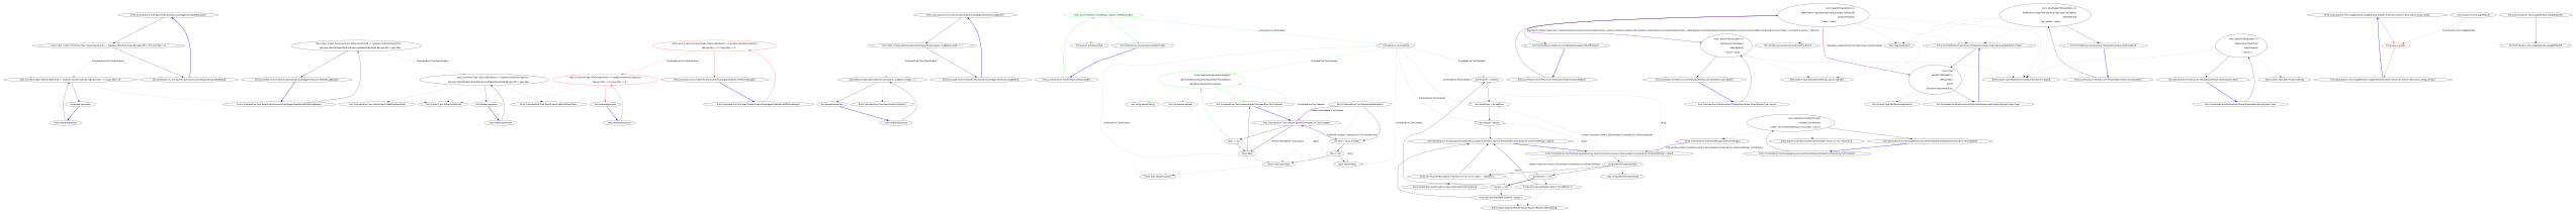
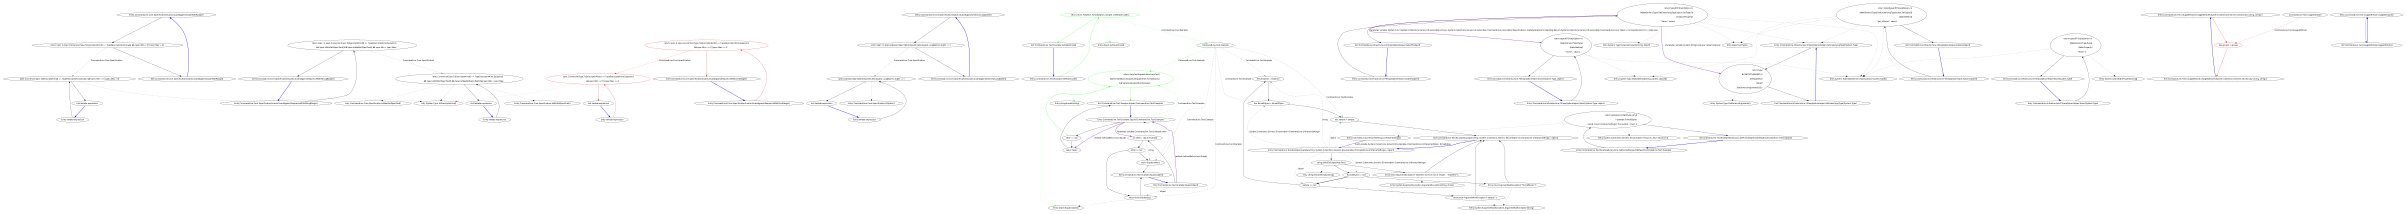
  digraph {
    fontname=Inter
    node [cluster="lambda expression" fontname=Inter span="0-0"]
    edge [fontname=Inter style=solid]
    n1 [cluster="CommandLine.Core.SpecificationGuards.GuardAgainstScalarWithRange()" label="Entry CommandLine.Core.SpecificationGuards.GuardAgainstScalarWithRange()" span="17-17"]
    n2 [cluster="CommandLine.Core.SpecificationGuards.GuardAgainstScalarWithRange()" label="return spec => spec.ConversionType.ToDescriptorKind() == TypeDescriptorKind.Scalar && (spec.Min > 0 || spec.Max > 0);" span="19-19"]
    n3 [cluster="CommandLine.Core.SpecificationGuards.GuardAgainstScalarWithRange()" label="Exit CommandLine.Core.SpecificationGuards.GuardAgainstScalarWithRange()" span="17-17"]
    n4 [label="spec.ConversionType.ToDescriptorKind() == TypeDescriptorKind.Scalar && (spec.Min > 0 || spec.Max > 0)" span="19-19"]
    n5 [label="Exit lambda expression" span="19-19"]
    n6 [cluster="System.Type.ToDescriptorKind()" label="Entry System.Type.ToDescriptorKind()" span="22-22"]
    n7 [label="Entry lambda expression" span="19-19"]
    n8 [cluster="CommandLine.Core.SpecificationGuards.GuardAgainstSequenceWithWrongRange()" label="Entry CommandLine.Core.SpecificationGuards.GuardAgainstSequenceWithWrongRange()" span="22-22"]
    n9 [cluster="CommandLine.Core.SpecificationGuards.GuardAgainstSequenceWithWrongRange()" label="return spec => spec.ConversionType.ToDescriptorKind() == TypeDescriptorKind.Sequence\r\n                && !spec.IsMinNotSpecified() && !spec.IsMaxNotSpecified() && spec.Min > spec.Max;" span="24-25"]
    n10 [cluster="CommandLine.Core.SpecificationGuards.GuardAgainstSequenceWithWrongRange()" label="Exit CommandLine.Core.SpecificationGuards.GuardAgainstSequenceWithWrongRange()" span="22-22"]
    n11 [label="spec.ConversionType.ToDescriptorKind() == TypeDescriptorKind.Sequence\r\n                && !spec.IsMinNotSpecified() && !spec.IsMaxNotSpecified() && spec.Min > spec.Max" span="24-25"]
    n12 [label="Exit lambda expression" span="24-25"]
    n13 [cluster="CommandLine.Core.Specification.IsMinNotSpecified()" label="Entry CommandLine.Core.Specification.IsMinNotSpecified()" span="70-70"]
    n14 [cluster="CommandLine.Core.Specification.IsMaxNotSpecified()" label="Entry CommandLine.Core.Specification.IsMaxNotSpecified()" span="75-75"]
    n15 [label="Entry lambda expression" span="24-25"]
    n16 [cluster="CommandLine.Core.SpecificationGuards.GuardAgainstOneCharLongName()" label="Entry CommandLine.Core.SpecificationGuards.GuardAgainstOneCharLongName()" span="28-28"]
    n17 [cluster="CommandLine.Core.SpecificationGuards.GuardAgainstOneCharLongName()" label="return spec => spec.IsOption() && ((OptionSpecification)spec).LongName.Length == 1;" span="30-30"]
    n18 [cluster="CommandLine.Core.SpecificationGuards.GuardAgainstOneCharLongName()" label="Exit CommandLine.Core.SpecificationGuards.GuardAgainstOneCharLongName()" span="28-28"]
    n19 [label="spec.IsOption() && ((OptionSpecification)spec).LongName.Length == 1" span="30-30"]
    n20 [label="Exit lambda expression" span="30-30"]
    n21 [cluster="CommandLine.Core.Specification.IsOption()" label="Entry CommandLine.Core.Specification.IsOption()" span="11-11"]
    n22 [label="Entry lambda expression" span="30-30"]
    n23 [cluster="CommandLine.Core.SpecificationGuards.GuardAgainstSequenceWithZeroRange()" label="Entry CommandLine.Core.SpecificationGuards.GuardAgainstSequenceWithZeroRange()" span="33-33"]
    n24 [cluster="CommandLine.Core.SpecificationGuards.GuardAgainstSequenceWithZeroRange()" color=red community=0 label="return spec => spec.ConversionType.ToDescriptorKind() == TypeDescriptorKind.Sequence\r\n                && spec.Min == 0 || spec.Max == 0;" span="35-36"]
    n25 [cluster="CommandLine.Core.SpecificationGuards.GuardAgainstSequenceWithZeroRange()" label="Exit CommandLine.Core.SpecificationGuards.GuardAgainstSequenceWithZeroRange()" span="33-33"]
    n26 [color=red community=0 label="spec.ConversionType.ToDescriptorKind() == TypeDescriptorKind.Sequence\r\n                && spec.Min == 0 || spec.Max == 0" span="35-36"]
    n27 [label="Exit lambda expression" span="35-36"]
    n28 [label="Entry lambda expression" span="35-36"]
    n29 [cluster="CommandLine.Text.Example.GetHashCode()" color=green community=0 label="return new { HelpText, FormatStyles, Sample }.GetHashCode();" span="76-76"]
    n30 [cluster="CommandLine.Text.Example.GetHashCode()" label="Exit CommandLine.Text.Example.GetHashCode()" span="74-74"]
    n31 [cluster="object.GetHashCode()" label="Entry object.GetHashCode()"]
    n32 [label="CommandLine.Text.Example" cluster="" span=""]
    n33 [cluster="CommandLine.Text.Example.GetHashCode()" label="Entry CommandLine.Text.Example.GetHashCode()" span="74-74"]
    n34 [cluster="CommandLine.Text.Example.Equals(CommandLine.Text.Example)" color=green community=0 label="return HelpText.Equals(other.HelpText)\r\n                && FormatStyles.SequenceEqual(other.FormatStyles)\r\n                && Sample.Equals(other.Sample);" span="91-93"]
    n35 [cluster="CommandLine.Text.Example.Example(string, System.Collections.Generic.IEnumerable<CommandLine.UnParserSettings>, object)" label="this.helpText = helpText" span="24-24"]
    n36 [cluster="CommandLine.Text.Example.Example(string, System.Collections.Generic.IEnumerable<CommandLine.UnParserSettings>, object)" label="this.formatStyles = formatStyles" span="25-25"]
    n37 [cluster="CommandLine.Text.Example.Example(string, System.Collections.Generic.IEnumerable<CommandLine.UnParserSettings>, object)" label="this.sample = sample" span="26-26"]
    n38 [cluster="CommandLine.Text.Example.Equals(object)" label="return Equals(other);" span="64-64"]
    n39 [cluster="CommandLine.Text.Example.Equals(object)" label="return base.Equals(obj);" span="67-67"]
    n40 [cluster="CommandLine.Text.Example.Equals(CommandLine.Text.Example)" label="Exit CommandLine.Text.Example.Equals(CommandLine.Text.Example)" span="84-84"]
    n41 [cluster="string.Equals(string)" label="Entry string.Equals(string)"]
-   n42 [cluster="Unk.SequenceEqual" label="Entry Unk.SequenceEqual" span=""]
    n43 [cluster="object.Equals(object)" label="Entry object.Equals(object)"]
    n44 [cluster="CommandLine.Text.Example.Example(string, System.Collections.Generic.IEnumerable<CommandLine.UnParserSettings>, object)" label="Exit CommandLine.Text.Example.Example(string, System.Collections.Generic.IEnumerable<CommandLine.UnParserSettings>, object)" span="18-18"]
    n45 [cluster="CommandLine.Text.Example.Equals(CommandLine.Text.Example)" label="Entry CommandLine.Text.Example.Equals(CommandLine.Text.Example)" span="84-84"]
+   n46 [cluster="CommandLine.Text.Example.Equals(object)" label="Exit CommandLine.Text.Example.Equals(object)" span="59-59"]
    n47 [cluster="CommandLine.Text.Example.Equals(CommandLine.Text.Example)" label="other == null" span="86-86"]
    n48 [cluster="CommandLine.Text.Example.Equals(object)" label="var other = obj as Example" span="61-61"]
    n49 [cluster="CommandLine.Text.Example.Equals(CommandLine.Text.Example)" label="return false;" span="88-88"]
    n50 [cluster="CommandLine.Text.Example.Equals(object)" label="other != null" span="62-62"]
    n51 [cluster="CommandLine.Text.Example.Example(string, System.Collections.Generic.IEnumerable<CommandLine.UnParserSettings>, object)" label="Entry CommandLine.Text.Example.Example(string, System.Collections.Generic.IEnumerable<CommandLine.UnParserSettings>, object)" span="18-18"]
    n52 [cluster="CommandLine.Text.Example.Equals(object)" label="Entry CommandLine.Text.Example.Equals(object)" span="59-59"]
    n53 [cluster="CommandLine.Text.Example.Example(string, System.Collections.Generic.IEnumerable<CommandLine.UnParserSettings>, object)" label="sample == null" span="22-22"]
    n54 [cluster="CommandLine.Text.Example.Example(string, System.Collections.Generic.IEnumerable<CommandLine.UnParserSettings>, object)" label="string.IsNullOrEmpty(helpText)" span="20-20"]
    n55 [cluster="CommandLine.Text.Example.Example(string, System.Collections.Generic.IEnumerable<CommandLine.UnParserSettings>, object)" label="formatStyles == null" span="21-21"]
    n56 [cluster="CommandLine.Text.Example.Example(string, System.Collections.Generic.IEnumerable<CommandLine.UnParserSettings>, object)" label="throw new ArgumentNullException(''sample'');" span="22-22"]
    n57 [cluster="CommandLine.Text.Example.Example(string, System.Collections.Generic.IEnumerable<CommandLine.UnParserSettings>, object)" label="throw new ArgumentException(''helpText can't be null or empty'', ''helpText'');" span="20-20"]
    n58 [cluster="string.IsNullOrEmpty(string)" label="Entry string.IsNullOrEmpty(string)"]
    n59 [cluster="CommandLine.Text.Example.Example(string, System.Collections.Generic.IEnumerable<CommandLine.UnParserSettings>, object)" label="throw new ArgumentNullException(''formatStyles'');" span="21-21"]
    n60 [cluster="System.ArgumentNullException.ArgumentNullException(string)" label="Entry System.ArgumentNullException.ArgumentNullException(string)"]
    n61 [cluster="CommandLine.UnParserSettings.UnParserSettings()" label="Entry CommandLine.UnParserSettings.UnParserSettings()" span="15-15"]
    n62 [cluster="System.ArgumentException.ArgumentException(string, string)" label="Entry System.ArgumentException.ArgumentException(string, string)"]
    n63 [cluster="CommandLine.Text.ExampleExtensions.GetFormatStylesOrDefault(CommandLine.Text.Example)" label="return example.FormatStyles.Any()\r\n                ? example.FormatStyles\r\n                : new[] { new UnParserSettings { Consumed = true } };" span="113-115"]
    n64 [cluster="CommandLine.Text.ExampleExtensions.GetFormatStylesOrDefault(CommandLine.Text.Example)" label="Exit CommandLine.Text.ExampleExtensions.GetFormatStylesOrDefault(CommandLine.Text.Example)" span="111-111"]
    n65 [cluster="System.Collections.Generic.IEnumerable<TSource>.Any<TSource>()" label="Entry System.Collections.Generic.IEnumerable<TSource>.Any<TSource>()"]
    n66 [cluster="CommandLine.Text.ExampleExtensions.GetFormatStylesOrDefault(CommandLine.Text.Example)" label="Entry CommandLine.Text.ExampleExtensions.GetFormatStylesOrDefault(CommandLine.Text.Example)" span="111-111"]
    n67 [cluster="System.Type.InstanceProperty(string, object)" file="UnParserExtensions.cs" label="Entry System.Type.InstanceProperty(string, object)" span="213-213"]
    n68 [cluster="System.Type.GetGenericArguments()" file="UnParserExtensions.cs" label="Entry System.Type.GetGenericArguments()"]
    n69 [cluster="CommandLine.Infrastructure.FSharpOptionHelper.ValueOf(object)" file="UnParserExtensions.cs" label="Entry CommandLine.Infrastructure.FSharpOptionHelper.ValueOf(object)" span="36-36"]
    n70 [cluster="CommandLine.Infrastructure.FSharpOptionHelper.ValueOf(object)" file="UnParserExtensions.cs" label="return typeof(FSharpOption<>)\r\n                .MakeGenericType(GetUnderlyingType(value.GetType()))\r\n                .InstanceProperty(\r\n                    ''Value'', value);" span="38-41"]
    n71 [cluster="CommandLine.Infrastructure.FSharpOptionHelper.ValueOf(object)" file="UnParserExtensions.cs" label="Exit CommandLine.Infrastructure.FSharpOptionHelper.ValueOf(object)" span="36-36"]
    n72 [cluster="object.GetType()" file="UnParserExtensions.cs" label="Entry object.GetType()"]
    n73 [cluster="CommandLine.Infrastructure.FSharpOptionHelper.Some(System.Type, object)" file="UnParserExtensions.cs" label="return typeof(FSharpOption<>)\r\n                    .MakeGenericType(type)\r\n                    .StaticMethod(\r\n                        ''Some'', value);" span="22-25"]
    n74 [cluster="System.Type.MakeGenericType(params System.Type[])" file="UnParserExtensions.cs" label="Entry System.Type.MakeGenericType(params System.Type[])"]
    n75 [cluster="CommandLine.Infrastructure.FSharpOptionHelper.GetUnderlyingType(System.Type)" file="UnParserExtensions.cs" label="Entry CommandLine.Infrastructure.FSharpOptionHelper.GetUnderlyingType(System.Type)" span="11-11"]
    n76 [cluster="CommandLine.Infrastructure.FSharpOptionHelper.GetUnderlyingType(System.Type)" file="UnParserExtensions.cs" label="return type\r\n#if NETSTANDARD1_5\r\n                .GetTypeInfo()\r\n#endif\r\n                .GetGenericArguments()[0];" span="13-17"]
    n77 [cluster="System.Type.StaticMethod(string, params object[])" file="UnParserExtensions.cs" label="Entry System.Type.StaticMethod(string, params object[])" span="183-183"]
    n78 [cluster="CommandLine.Infrastructure.FSharpOptionHelper.Some(System.Type, object)" file="UnParserExtensions.cs" label="Exit CommandLine.Infrastructure.FSharpOptionHelper.Some(System.Type, object)" span="20-20"]
    n79 [cluster="CommandLine.Infrastructure.FSharpOptionHelper.GetUnderlyingType(System.Type)" file="UnParserExtensions.cs" label="Exit CommandLine.Infrastructure.FSharpOptionHelper.GetUnderlyingType(System.Type)" span="11-11"]
    n80 [cluster="CommandLine.Infrastructure.FSharpOptionHelper.IsSome(object)" file="UnParserExtensions.cs" label="Entry CommandLine.Infrastructure.FSharpOptionHelper.IsSome(object)" span="44-44"]
    n81 [cluster="CommandLine.Infrastructure.FSharpOptionHelper.IsSome(object)" file="UnParserExtensions.cs" label="return (bool)typeof(FSharpOption<>)\r\n                .MakeGenericType(GetUnderlyingType(value.GetType()))\r\n                .StaticMethod(\r\n                    ''get_IsSome'', value);" span="46-49"]
    n82 [cluster="CommandLine.Infrastructure.FSharpOptionHelper.IsSome(object)" file="UnParserExtensions.cs" label="Exit CommandLine.Infrastructure.FSharpOptionHelper.IsSome(object)" span="44-44"]
    n83 [cluster="System.Type.StaticProperty(string)" file="UnParserExtensions.cs" label="Entry System.Type.StaticProperty(string)" span="198-198"]
    n84 [cluster="CommandLine.Infrastructure.FSharpOptionHelper.Some(System.Type, object)" file="UnParserExtensions.cs" label="Entry CommandLine.Infrastructure.FSharpOptionHelper.Some(System.Type, object)" span="20-20"]
    n85 [cluster="CommandLine.Infrastructure.FSharpOptionHelper.None(System.Type)" file="UnParserExtensions.cs" label="Entry CommandLine.Infrastructure.FSharpOptionHelper.None(System.Type)" span="28-28"]
    n86 [cluster="CommandLine.Infrastructure.FSharpOptionHelper.None(System.Type)" file="UnParserExtensions.cs" label="return typeof(FSharpOption<>)\r\n                    .MakeGenericType(type)\r\n                    .StaticProperty(\r\n                        ''None'');" span="30-33"]
    n87 [cluster="CommandLine.Infrastructure.FSharpOptionHelper.None(System.Type)" file="UnParserExtensions.cs" label="Exit CommandLine.Infrastructure.FSharpOptionHelper.None(System.Type)" span="28-28"]
    n88 [cluster="CommandLine.Text.UsageAttribute.UsageAttribute(System.Collections.Generic.IDictionary<string, string>)" file="UsageAttribute.cs" label="Entry CommandLine.Text.UsageAttribute.UsageAttribute(System.Collections.Generic.IDictionary<string, string>)" span="12-12"]
    n89 [cluster="CommandLine.Text.UsageAttribute.UsageAttribute(System.Collections.Generic.IDictionary<string, string>)" color=red community=0 file="UsageAttribute.cs" label="this.groups = groups" span="14-14"]
    n90 [cluster="CommandLine.Text.UsageAttribute.UsageAttribute(System.Collections.Generic.IDictionary<string, string>)" file="UsageAttribute.cs" label="Exit CommandLine.Text.UsageAttribute.UsageAttribute(System.Collections.Generic.IDictionary<string, string>)" span="12-12"]
    n91 [cluster="CommandLine.Text.UsageAttribute.UsageAttribute()" file="UsageAttribute.cs" label="Entry CommandLine.Text.UsageAttribute.UsageAttribute()" span="17-17"]
    n92 [cluster="CommandLine.Text.UsageAttribute.UsageAttribute()" file="UsageAttribute.cs" label="Exit CommandLine.Text.UsageAttribute.UsageAttribute()" span="17-17"]
    n93 [file="UsageAttribute.cs" label="CommandLine.Text.UsageAttribute" cluster="" span=""]
    n1 -> n2
    n2 -> n3
    n2 -> n4 [color=darkseagreen4 label="CommandLine.Core.Specification" style=dashed]
    n3 -> n1 [color=blue style=bold]
    n4 -> n5
    n4 -> n6 [style=dotted]
    n5 -> n7 [color=blue style=bold]
    n7 -> n4
    n8 -> n9
    n9 -> n10
    n9 -> n11 [color=darkseagreen4 label="CommandLine.Core.Specification" style=dashed]
    n10 -> n8 [color=blue style=bold]
    n11 -> n6 [style=dotted]
    n11 -> n12
    n11 -> n13 [style=dotted]
    n11 -> n14 [style=dotted]
    n12 -> n15 [color=blue style=bold]
    n15 -> n11
    n16 -> n17
    n17 -> n18
    n17 -> n19 [color=darkseagreen4 label="CommandLine.Core.Specification" style=dashed]
    n18 -> n16 [color=blue style=bold]
    n19 -> n20
    n19 -> n21 [style=dotted]
    n20 -> n22 [color=blue style=bold]
    n22 -> n19
    n23 -> n24 [color=red]
    n24 -> n25 [color=red]
    n24 -> n26 [color=red label="CommandLine.Core.Specification" style=dashed]
    n25 -> n23 [color=blue style=bold]
    n26 -> n6 [color=red style=dotted]
    n26 -> n27 [color=red]
    n27 -> n28 [color=blue style=bold]
    n28 -> n26 [color=red]
    n29 -> n30 [color=green]
    n29 -> n31 [color=green style=dotted]
    n29 -> n32 [color=green label="CommandLine.Text.Example" style=dashed]
    n30 -> n33 [color=blue style=bold]
    n32 -> n34 [color=green label="CommandLine.Text.Example" style=dashed]
    n32 -> n35 [color=darkseagreen4 label="CommandLine.Text.Example" style=dashed]
    n32 -> n36 [color=darkseagreen4 label="CommandLine.Text.Example" style=dashed]
    n32 -> n37 [color=darkseagreen4 label="CommandLine.Text.Example" style=dashed]
    n32 -> n38 [color=darkseagreen4 label="CommandLine.Text.Example" style=dashed]
    n32 -> n39 [color=darkseagreen4 label="CommandLine.Text.Example" style=dashed]
    n33 -> n29 [color=green]
    n34 -> n40 [color=green]
    n34 -> n41 [color=green style=dotted]
-   n34 -> n42 [color=green style=dotted]
    n34 -> n43 [color=green style=dotted]
    n35 -> n36
    n36 -> n37
    n37 -> n44
    n38 -> n45 [style=dotted]
+   n38 -> n46
    n39 -> n43 [style=dotted]
+   n39 -> n46
    n40 -> n45 [color=blue style=bold]
    n44 -> n51 [color=blue style=bold]
    n45 -> n34 [color=green label="CommandLine.Text.Example" style=dashed]
    n45 -> n47
    n45 -> n48 [color=darkorchid label="Parameter variable CommandLine.Text.Example other" style=bold]
    n45 -> n49 [color=darkorchid label="method methodReturn bool Equals" style=bold]
+   n46 -> n52 [color=blue style=bold]
    n47 -> n34 [color=green]
    n47 -> n49
    n48 -> n38 [color=darkseagreen4 label=string style=dashed]
    n48 -> n50
    n49 -> n40
    n50 -> n38
    n50 -> n39
    n51 -> n35 [color=darkseagreen4 label=string style=dashed]
    n51 -> n36 [color=darkseagreen4 label="System.Collections.Generic.IEnumerable<CommandLine.UnParserSettings>" style=dashed]
    n51 -> n37 [color=darkseagreen4 label=object style=dashed]
    n51 -> n53 [color=darkseagreen4 label=object style=dashed]
    n51 -> n54
    n51 -> n55 [color=darkseagreen4 label="System.Collections.Generic.IEnumerable<CommandLine.UnParserSettings>" style=dashed]
    n52 -> n39 [color=darkseagreen4 label=object style=dashed]
    n52 -> n45 [color=darkorchid label="method methodReturn bool Equals" style=bold]
    n52 -> n48
    n53 -> n35
    n53 -> n56
    n54 -> n55
    n54 -> n57
    n54 -> n58 [style=dotted]
    n55 -> n53 [style=bold]
    n55 -> n59
    n56 -> n44
    n56 -> n60 [style=dotted]
    n57 -> n44
    n57 -> n62 [style=dotted]
    n59 -> n44
    n59 -> n60 [style=dotted]
    n61 -> n51 [color=darkorchid label="Field variable System.Collections.Generic.IEnumerable<CommandLine.UnParserSettings> formatStyles" style=bold]
    n63 -> n61 [style=dotted]
    n63 -> n64
    n63 -> n65 [style=dotted]
    n64 -> n66 [color=blue style=bold]
    n66 -> n63
    n69 -> n70
    n70 -> n67 [style=dotted]
    n70 -> n71
    n70 -> n72 [style=dotted]
    n70 -> n73 [color=darkorchid label="Parameter variable System.Func<System.Collections.Generic.IEnumerable<string>, System.Collections.Generic.IEnumerable<CommandLine.Core.OptionSpecification>, RailwaySharp.ErrorHandling.Result<System.Collections.Generic.IEnumerable<CommandLine.Core.Token>, CommandLine.Error>> tokenizer" style=bold]
    n70 -> n74 [style=dotted]
    n70 -> n75 [style=dotted]
    n70 -> n76 [color=darkorchid label="Parameter variable System.StringComparer nameComparer" style=bold]
    n71 -> n69 [color=blue style=bold]
    n73 -> n74 [style=dotted]
    n73 -> n77 [style=dotted]
    n73 -> n78
    n75 -> n76
    n76 -> n68 [style=dotted]
    n76 -> n79
    n78 -> n84 [color=blue style=bold]
    n79 -> n75 [color=blue style=bold]
    n80 -> n81
    n81 -> n72 [style=dotted]
    n81 -> n74 [style=dotted]
    n81 -> n75 [style=dotted]
    n81 -> n77 [style=dotted]
    n81 -> n82
    n82 -> n80 [color=blue style=bold]
    n84 -> n73
    n85 -> n86
    n86 -> n74 [style=dotted]
    n86 -> n83 [style=dotted]
    n86 -> n87
    n87 -> n85 [color=blue style=bold]
    n88 -> n89 [color=red]
    n89 -> n90 [color=red]
    n90 -> n88 [color=blue style=bold]
    n91 -> n92
+   n92 -> n91 [color=blue style=bold]
    n93 -> n89 [color=red label="CommandLine.Text.UsageAttribute" style=dashed]
  }
